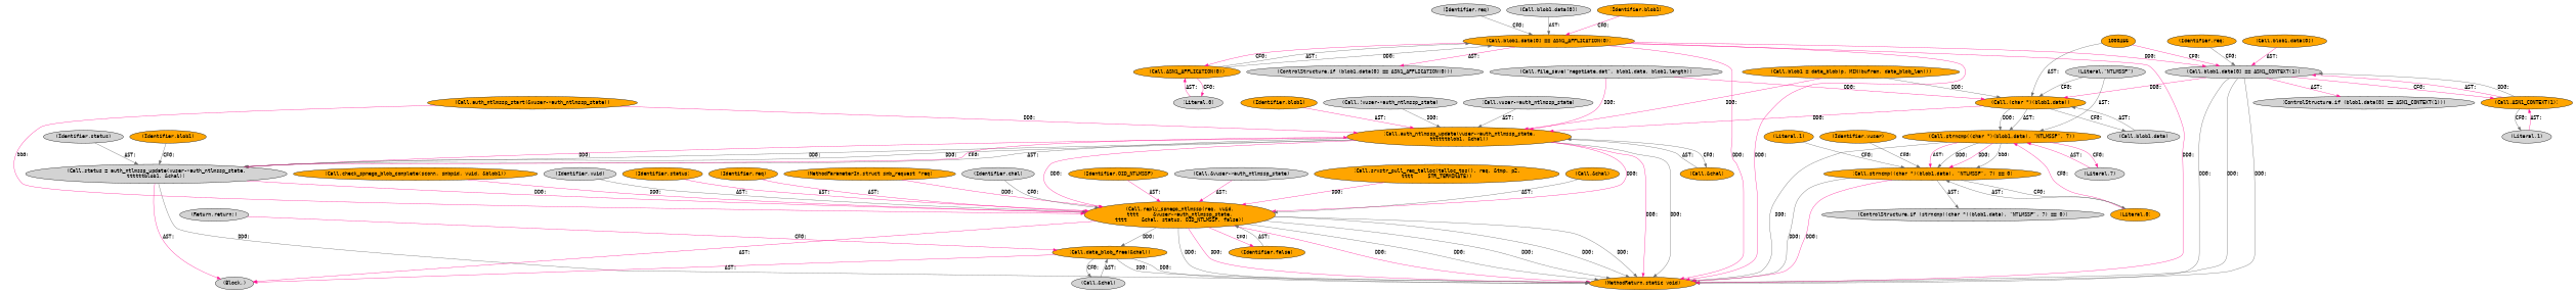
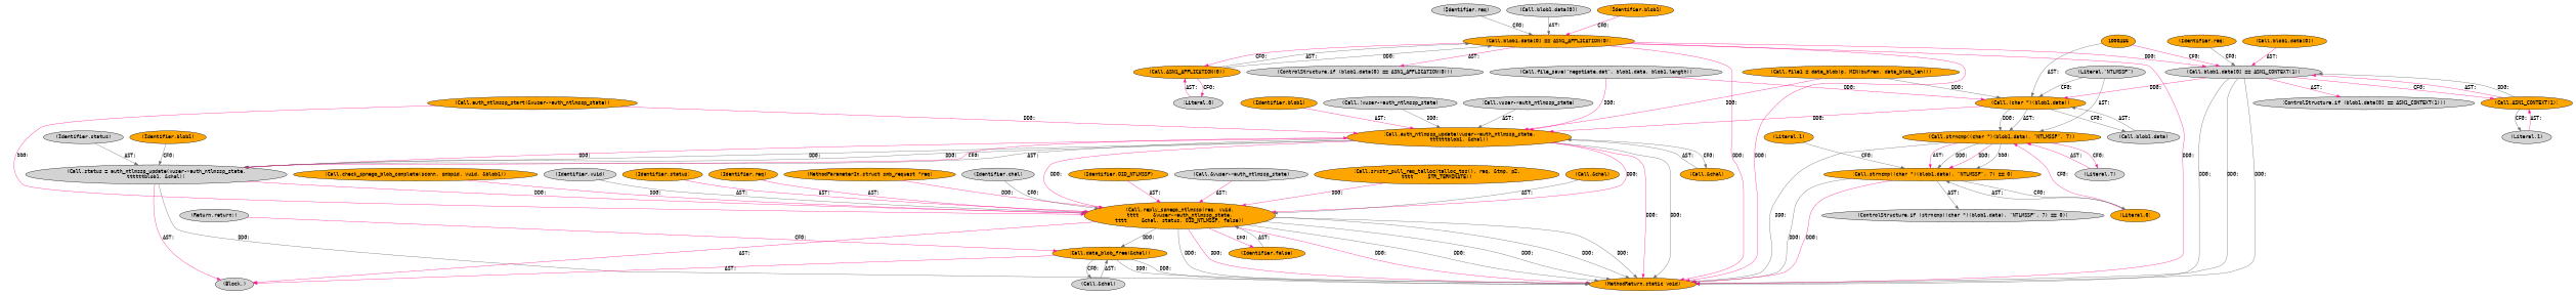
  digraph {
    fontname="DejaVu Sans Mono"
    node [fillcolor=orange fontname="DejaVu Sans Mono" style=filled]
    edge [color=gray40 fontname="DejaVu Sans Mono"]
    n1 [fillcolor=lightgrey label="(Call,blob1.data[0] == ASN1_CONTEXT(1))"]
    n2 [label="(Call,ASN1_CONTEXT(1))"]
    n3 [label="(Call,(char *)(blob1.data))"]
    n4 [label="(MethodReturn,static void)"]
    n5 [fillcolor=lightgrey label="(ControlStructure,if (blob1.data[0] == ASN1_CONTEXT(1)))"]
    n6 [fillcolor=lightgrey label="(Literal,1)"]
    n7 [label="(Call,strncmp((char *)(blob1.data), \"NTLMSSP\", 7))"]
    n8 [label="(Call,auth_ntlmssp_update(vuser->auth_ntlmssp_state,\n\t\t\t\t\t\tblob1, &chal))"]
    n9 [fillcolor=lightgrey label="(Call,blob1.data)"]
    n10 [label="(Call,blob1.data[0] == ASN1_APPLICATION(0))"]
    n11 [label="(Call,ASN1_APPLICATION(0))"]
    n12 [fillcolor=lightgrey label="(ControlStructure,if (blob1.data[0] == ASN1_APPLICATION(0)))"]
    n13 [fillcolor=lightgrey label="(Literal,0)"]
    n14 [label="(Call,strncmp((char *)(blob1.data), \"NTLMSSP\", 7) == 0)"]
    n15 [fillcolor=lightgrey label="(Literal,7)"]
    n16 [fillcolor=lightgrey label="(Call,status = auth_ntlmssp_update(vuser->auth_ntlmssp_state,\n\t\t\t\t\t\tblob1, &chal))"]
    n17 [label="(Call,reply_spnego_ntlmssp(req, vuid,\n\t\t\t\t     &vuser->auth_ntlmssp_state,\n\t\t\t\t     &chal, status, OID_NTLMSSP, false))"]
    n18 [label="(Call,&chal)"]
    n19 [fillcolor=lightgrey label="(ControlStructure,if (strncmp((char *)(blob1.data), \"NTLMSSP\", 7) == 0))"]
    n20 [label="(Literal,0)"]
    n21 [fillcolor=lightgrey label="(Block,)"]
    n22 [label="(Call,data_blob_free(&chal))"]
    n23 [label="(Identifier,false)"]
    n24 [fillcolor=lightgrey label="(Call,&chal)"]
-   n25 [label="(Call,blob1 = data_blob(p, MIN(bufrem, data_blob_len)))"]
+   n25 [label="(Call,file1 = data_blob(p, MIN(bufrem, data_blob_len)))"]
    n26 [label="(MethodParameterIn,struct smb_request *req)"]
    n27 [fillcolor=lightgrey label="(Identifier,chal)"]
    n28 [label="(Call,srvstr_pull_req_talloc(talloc_tos(), req, &tmp, p2,\n\t\t\t\t     STR_TERMINATE))"]
    n29 [label="(Literal,1)"]
    n30 [label="(Identifier,req)"]
    n31 [fillcolor=lightgrey label="(Call,&vuser->auth_ntlmssp_state)"]
    n32 [label="(Call,&chal)"]
    n33 [label="(Call,check_spnego_blob_complete(sconn, smbpid, vuid, &blob1))"]
    n34 [fillcolor=lightgrey label="(Return,return;)"]
    n35 [fillcolor=lightgrey label="(Identifier,vuid)"]
    n36 [label="(Identifier,blob1)"]
    n37 [label="(Identifier,req)"]
    n38 [fillcolor=lightgrey label="(Identifier,req)"]
    n39 [fillcolor=lightgrey label="(Call,blob1.data[0])"]
    n40 [label="(Identifier,blob1)"]
-   n41 [label="(Identifier,vuser)"]
    n42 [fillcolor=lightgrey label="(Call,!vuser->auth_ntlmssp_state)"]
    n43 [label="(Identifier,status)"]
    n44 [label="(Call,blob1.data[0])"]
    n45 [label="(Call,auth_ntlmssp_start(&vuser->auth_ntlmssp_state))"]
    n46 [label="(Identifier,OID_NTLMSSP)"]
    n47 [fillcolor=lightgrey label="(Call,vuser->auth_ntlmssp_state)"]
    n48 [label="(Identifier,blob1)"]
    n49 [fillcolor=lightgrey label="(Identifier,status)"]
    n50 [fillcolor=lightgrey label="(Call,file_save(\"negotiate.dat\", blob1.data, blob1.length))"]
    n51 [fillcolor=lightgrey label="(Literal,\"NTLMSSP\")"]
    1000456
    n1 -> n2 [color=deeppink label="CFG: "]
    n1 -> n3 [color=deeppink label="DDG: "]
    n1 -> n4 [label="DDG: "]
    n1 -> n4 [label="DDG: "]
    n1 -> n4 [label="DDG: "]
    n1 -> n5 [color=deeppink label="AST: "]
    n2 -> n1 [color=deeppink label="AST: "]
    n2 -> n1 [label="DDG: "]
    n2 -> n6 [label="CFG: "]
    n3 -> n7 [label="AST: "]
    n3 -> n7 [label="DDG: "]
    n3 -> n8 [color=deeppink label="DDG: "]
    n3 -> n9 [label="CFG: "]
    n6 -> n2 [color=deeppink label="AST: "]
    n7 -> n4 [label="DDG: "]
    n7 -> n14 [color=deeppink label="AST: "]
    n7 -> n14 [label="DDG: "]
    n7 -> n14 [color=deeppink label="DDG: "]
    n7 -> n14 [label="DDG: "]
    n7 -> n15 [color=deeppink label="CFG: "]
    n8 -> n4 [color=deeppink label="DDG: "]
    n8 -> n4 [label="DDG: "]
    n8 -> n16 [label="AST: "]
    n8 -> n16 [color=deeppink label="DDG: "]
    n8 -> n16 [label="DDG: "]
    n8 -> n16 [label="DDG: "]
    n8 -> n17 [color=deeppink label="DDG: "]
    n8 -> n17 [color=deeppink label="DDG: "]
    n8 -> n18 [label="CFG: "]
    n9 -> n3 [label="AST: "]
    n10 -> n1 [color=deeppink label="DDG: "]
    n10 -> n4 [color=deeppink label="DDG: "]
    n10 -> n4 [color=deeppink label="DDG: "]
    n10 -> n4 [color=deeppink label="DDG: "]
    n10 -> n11 [color=deeppink label="CFG: "]
    n10 -> n12 [color=deeppink label="AST: "]
    n11 -> n10 [label="AST: "]
    n11 -> n10 [label="DDG: "]
    n11 -> n13 [color=deeppink label="CFG: "]
    n13 -> n11 [color=deeppink label="AST: "]
    n14 -> n4 [label="DDG: "]
    n14 -> n4 [color=deeppink label="DDG: "]
    n14 -> n19 [label="AST: "]
    n14 -> n20 [label="CFG: "]
    n15 -> n7 [color=deeppink label="AST: "]
    n16 -> n4 [label="DDG: "]
    n16 -> n8 [color=deeppink label="CFG: "]
    n16 -> n17 [color=deeppink label="DDG: "]
    n16 -> n21 [color=deeppink label="AST: "]
    n17 -> n4 [label="DDG: "]
    n17 -> n4 [label="DDG: "]
    n17 -> n4 [color=deeppink label="DDG: "]
    n17 -> n4 [color=deeppink label="DDG: "]
    n17 -> n4 [label="DDG: "]
    n17 -> n4 [label="DDG: "]
    n17 -> n4 [label="DDG: "]
    n17 -> n21 [color=deeppink label="AST: "]
    n17 -> n22 [label="DDG: "]
    n17 -> n23 [color=deeppink label="CFG: "]
    n18 -> n8 [label="AST: "]
    n20 -> n7 [color=deeppink label="CFG: "]
    n20 -> n14 [label="AST: "]
    n22 -> n4 [label="DDG: "]
    n22 -> n4 [label="DDG: "]
    n22 -> n21 [color=deeppink label="AST: "]
    n22 -> n24 [label="CFG: "]
    n23 -> n17 [label="AST: "]
    n24 -> n22 [label="AST: "]
    n25 -> n3 [label="DDG: "]
    n25 -> n8 [color=deeppink label="DDG: "]
    n26 -> n17 [color=deeppink label="DDG: "]
    n27 -> n17 [label="CFG: "]
    n28 -> n17 [color=deeppink label="DDG: "]
    n29 -> n14 [label="CFG: "]
    n30 -> n17 [color=deeppink label="AST: "]
    n31 -> n17 [color=deeppink label="AST: "]
    n32 -> n17 [label="AST: "]
    n33 -> n17 [color=deeppink label="DDG: "]
    n34 -> n22 [color=deeppink label="CFG: "]
    n35 -> n17 [label="AST: "]
    n36 -> n16 [label="CFG: "]
    n37 -> n1 [label="CFG: "]
    n38 -> n10 [label="CFG: "]
    n39 -> n10 [label="AST: "]
    n40 -> n8 [color=deeppink label="AST: "]
-   n41 -> n14 [label="CFG: "]
    n42 -> n8 [label="DDG: "]
    n43 -> n17 [color=deeppink label="AST: "]
    n44 -> n1 [color=deeppink label="AST: "]
    n45 -> n8 [color=deeppink label="DDG: "]
    n45 -> n17 [color=deeppink label="DDG: "]
    n46 -> n17 [color=deeppink label="AST: "]
    n47 -> n8 [label="AST: "]
    n48 -> n10 [color=deeppink label="CFG: "]
    n49 -> n16 [label="AST: "]
    n50 -> n3 [color=deeppink label="DDG: "]
    n50 -> n8 [color=deeppink label="DDG: "]
    n51 -> n3 [label="CFG: "]
    n51 -> n7 [label="AST: "]
    1000456 -> n1 [color=deeppink label="CFG: "]
    1000456 -> n3 [label="AST: "]
  }
